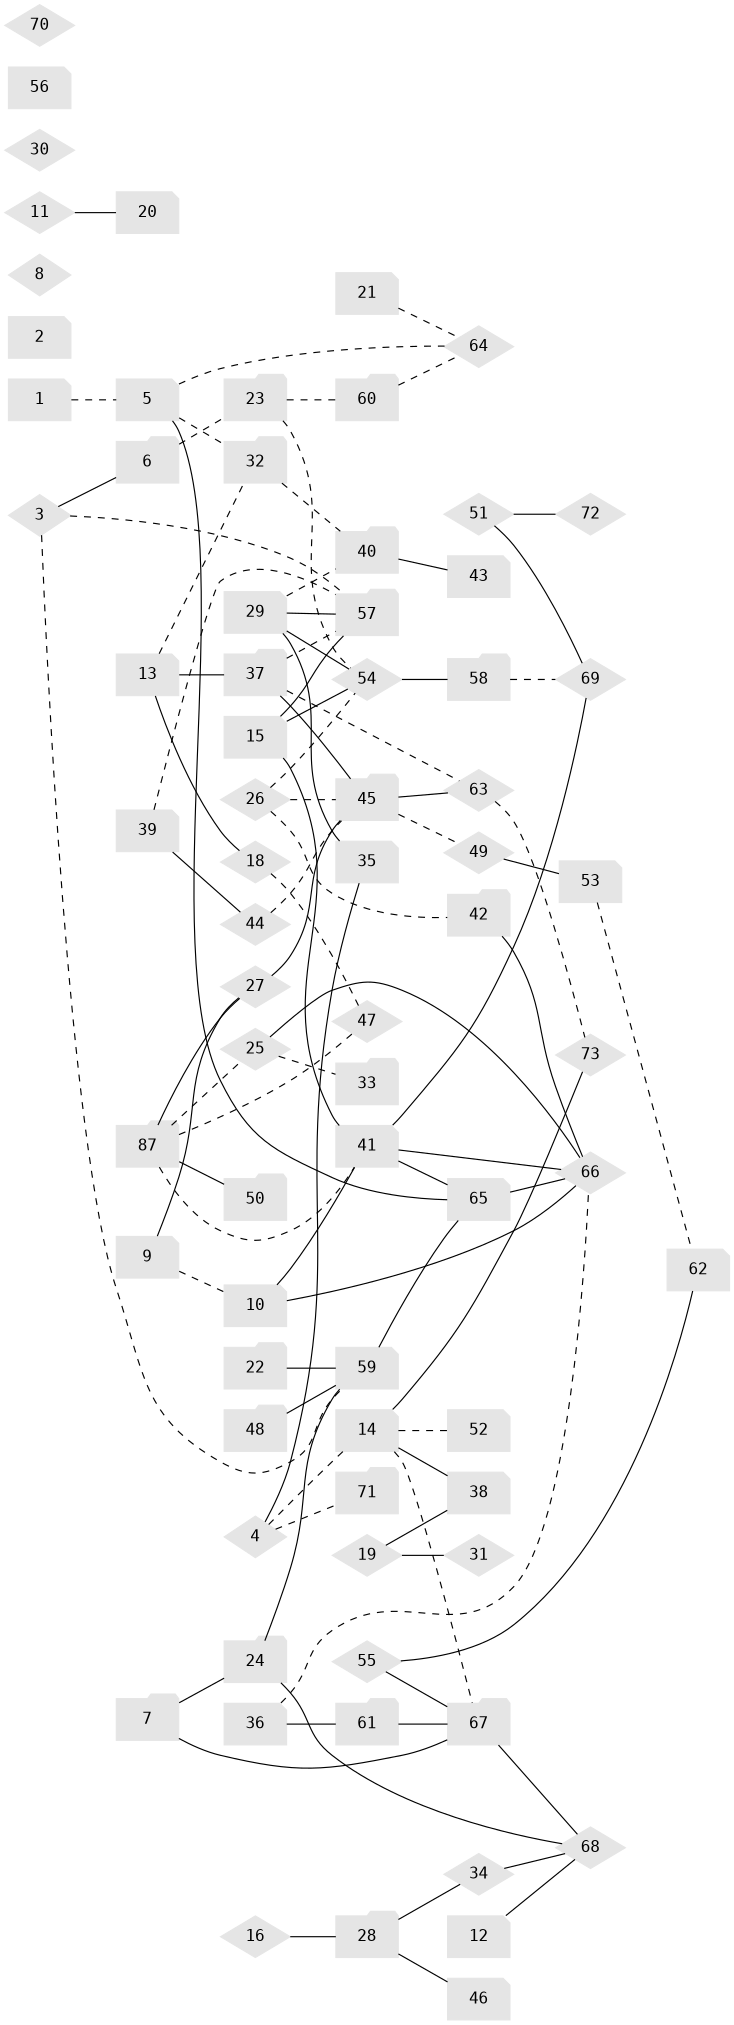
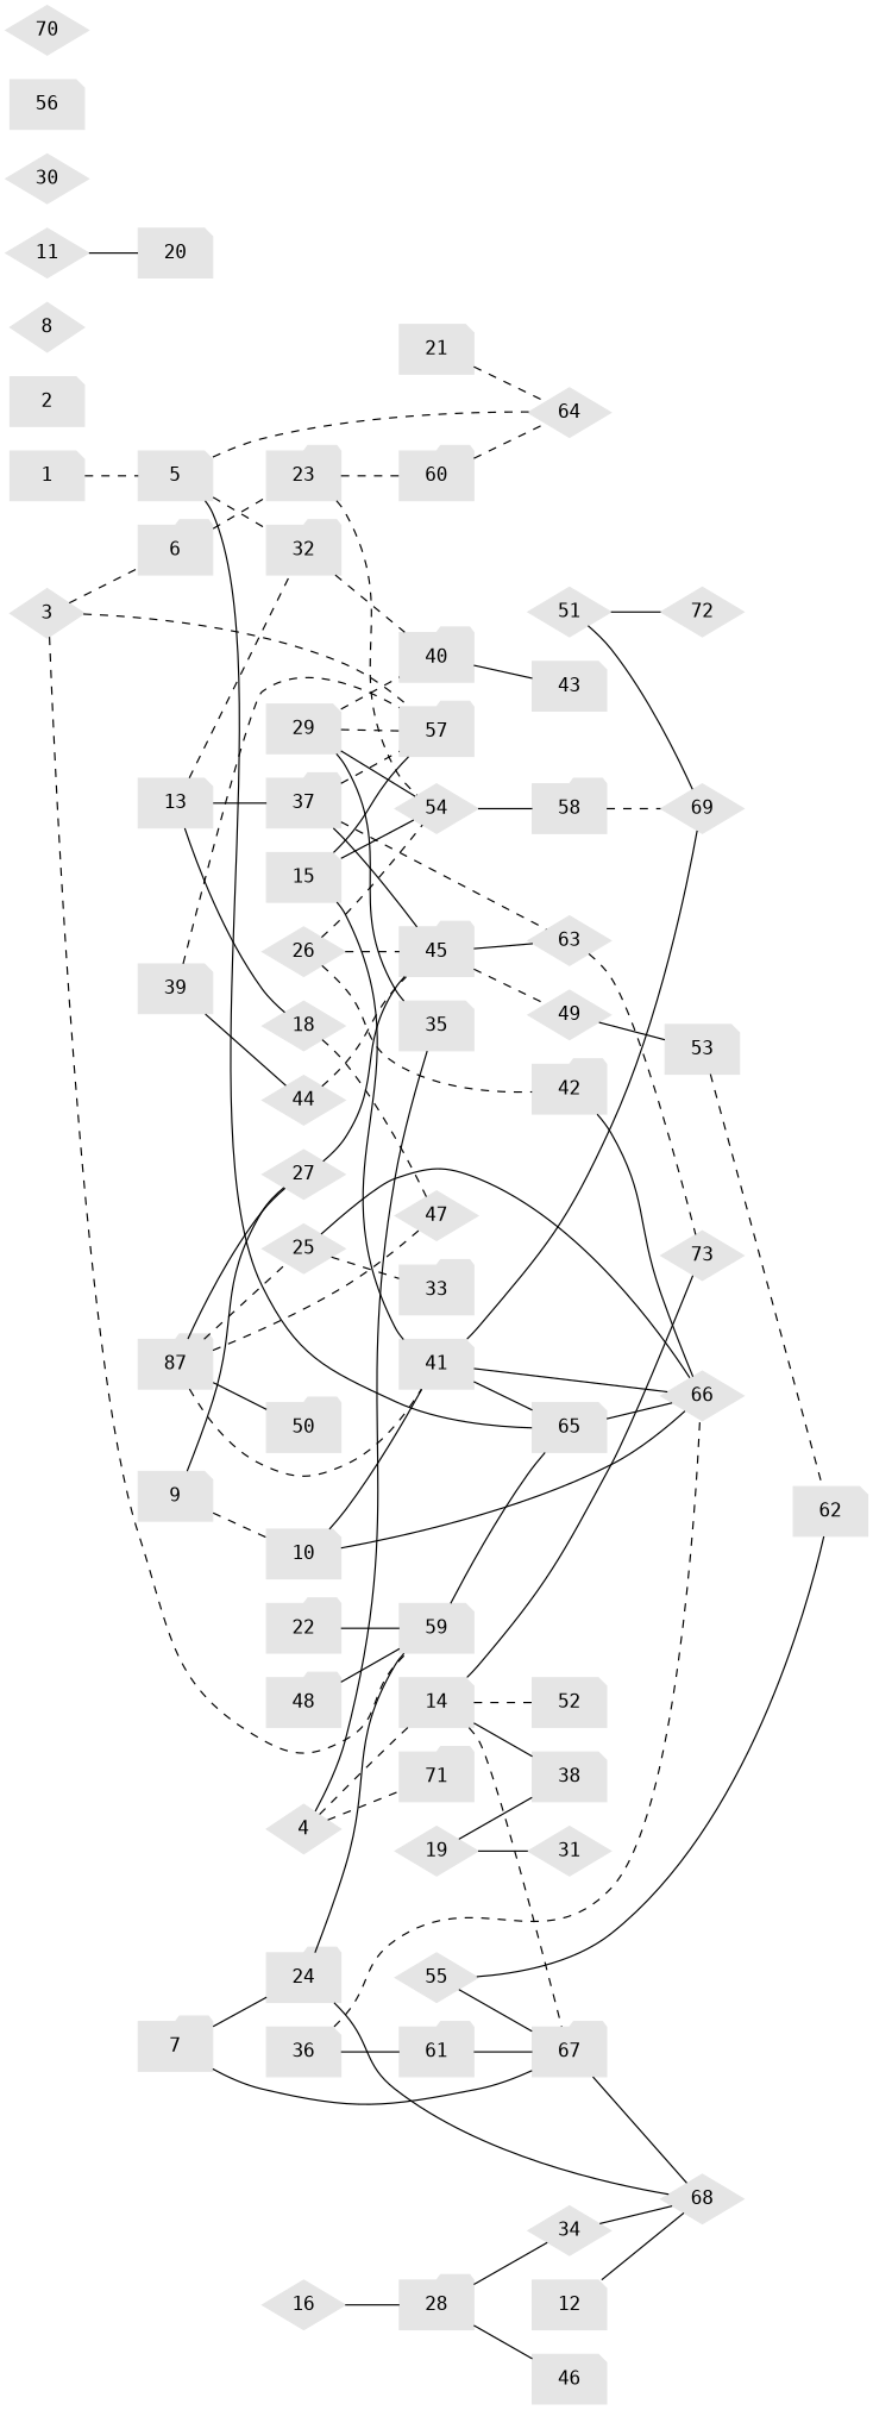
  graph {
    fontname="DejaVu Sans Mono"
    rankdir=LR
    node [color=gray90 fontname="DejaVu Sans Mono" shape=diamond style=filled]
    edge [fontname="DejaVu Sans Mono" style=solid]
    1 [shape=note]
    5 [shape=note]
    32 [shape=folder]
    64
    65 [shape=note]
    2 [shape=note]
    6 [shape=folder]
    3
    57 [shape=folder]
    59 [shape=note]
    23 [shape=folder]
    14 [shape=note]
    4
    35 [shape=note]
    71 [shape=folder]
    67 [shape=folder]
    38 [shape=note]
    52 [shape=note]
    73
    40 [shape=folder]
    66
    54
    60 [shape=folder]
    7 [shape=folder]
    24 [shape=folder]
    68
    8
    9 [shape=note]
    10 [shape=note]
    27
    41 [shape=note]
    45 [shape=folder]
    34
    69
    20 [shape=note]
    11
    12 [shape=note]
    13 [shape=note]
    18
    37 [shape=folder]
    47
    63
    15 [shape=note]
    58 [shape=folder]
    28 [shape=folder]
    16
    46 [shape=note]
    n48 [label=87 shape=folder]
    25
    50 [shape=folder]
    33 [shape=folder]
    19
    31
    21 [shape=note]
    22 [shape=folder]
    26
    42 [shape=folder]
    49
    29 [shape=note]
    43 [shape=note]
    30
    36 [shape=note]
    61 [shape=folder]
    39 [shape=note]
    44
    53 [shape=note]
    48 [shape=folder]
    62 [shape=note]
    51
    72
    55
    56 [shape=note]
    70
    1 -- 5 [style=dashed]
    5 -- 32 [style=dashed]
    5 -- 64 [style=dashed]
    5 -- 65
    32 -- 40 [style=dashed]
    65 -- 66
    6 -- 23 [style=dashed]
-   3 -- 6
+   3 -- 6 [style=dashed]
    3 -- 57 [style=dashed]
    3 -- 59 [style=dashed]
    59 -- 65
    23 -- 54 [style=dashed]
    23 -- 60 [style=dashed]
    14 -- 67 [style=dashed]
    14 -- 38
    14 -- 52 [style=dashed]
    14 -- 73
    4 -- 14 [style=dashed]
    4 -- 35
    4 -- 71 [style=dashed]
    67 -- 68
    40 -- 43
    54 -- 58
    60 -- 64 [style=dashed]
    7 -- 67
    7 -- 24
    24 -- 59
    24 -- 68
    9 -- 10 [style=dashed]
    9 -- 27
    10 -- 66
    10 -- 41
    27 -- 45
    41 -- 65
    41 -- 66
    41 -- 69
    45 -- 63
    45 -- 49 [style=dashed]
    34 -- 68
    11 -- 20
    12 -- 68
    13 -- 32 [style=dashed]
    13 -- 18
    13 -- 37
    18 -- 47 [style=dashed]
    37 -- 57 [style=dashed]
    37 -- 45
    37 -- 63 [style=dashed]
    63 -- 73 [style=dashed]
    15 -- 57
    15 -- 54
    15 -- 41
    58 -- 69 [style=dashed]
    28 -- 34
    28 -- 46
    16 -- 28
    n48 -- 27
    n48 -- 41 [style=dashed]
    n48 -- 47 [style=dashed]
    n48 -- 25 [style=dashed]
    n48 -- 50
    25 -- 66
    25 -- 33 [style=dashed]
    19 -- 38
    19 -- 31
    21 -- 64 [style=dashed]
    22 -- 59
    26 -- 54 [style=dashed]
    26 -- 45 [style=dashed]
    26 -- 42 [style=dashed]
    42 -- 66
    49 -- 53
-   29 -- 57
+   29 -- 57 [style=dashed]
    29 -- 35
    29 -- 40 [style=dashed]
    29 -- 54
    36 -- 66 [style=dashed]
    36 -- 61
    61 -- 67
    39 -- 57 [style=dashed]
    39 -- 44
    44 -- 45 [style=dashed]
    53 -- 62 [style=dashed]
    48 -- 59
    51 -- 69
    51 -- 72
    55 -- 67
    55 -- 62
  }
